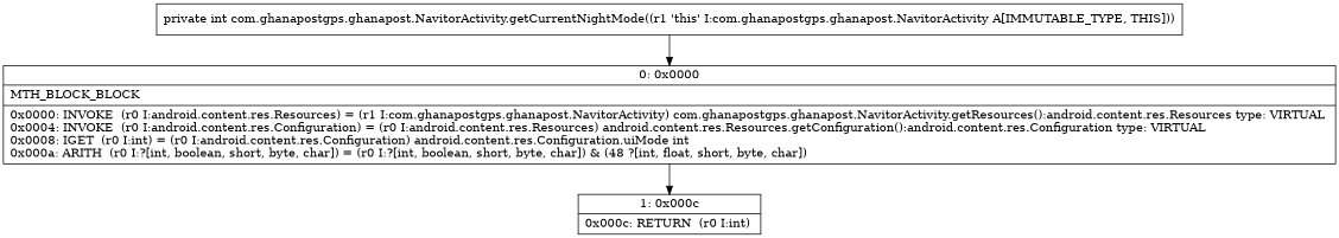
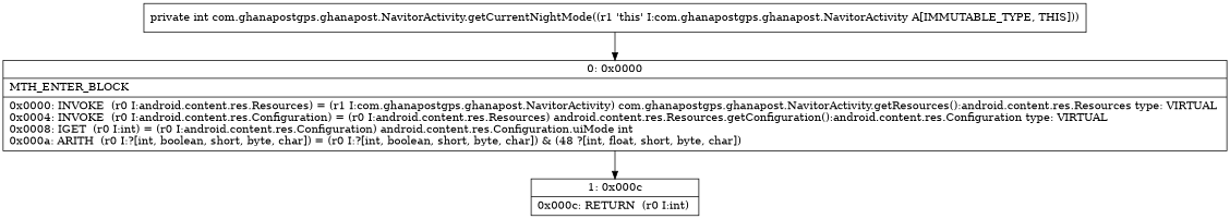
  digraph {
    node [shape=record]
-   n1 [label="{0\:\ 0x0000|MTH_BLOCK_BLOCK\l|0x0000: INVOKE  (r0 I:android.content.res.Resources) = (r1 I:com.ghanapostgps.ghanapost.NavitorActivity) com.ghanapostgps.ghanapost.NavitorActivity.getResources():android.content.res.Resources type: VIRTUAL \l0x0004: INVOKE  (r0 I:android.content.res.Configuration) = (r0 I:android.content.res.Resources) android.content.res.Resources.getConfiguration():android.content.res.Configuration type: VIRTUAL \l0x0008: IGET  (r0 I:int) = (r0 I:android.content.res.Configuration) android.content.res.Configuration.uiMode int \l0x000a: ARITH  (r0 I:?[int, boolean, short, byte, char]) = (r0 I:?[int, boolean, short, byte, char]) & (48 ?[int, float, short, byte, char]) \l}"]
+   n1 [label="{0\:\ 0x0000|MTH_ENTER_BLOCK\l|0x0000: INVOKE  (r0 I:android.content.res.Resources) = (r1 I:com.ghanapostgps.ghanapost.NavitorActivity) com.ghanapostgps.ghanapost.NavitorActivity.getResources():android.content.res.Resources type: VIRTUAL \l0x0004: INVOKE  (r0 I:android.content.res.Configuration) = (r0 I:android.content.res.Resources) android.content.res.Resources.getConfiguration():android.content.res.Configuration type: VIRTUAL \l0x0008: IGET  (r0 I:int) = (r0 I:android.content.res.Configuration) android.content.res.Configuration.uiMode int \l0x000a: ARITH  (r0 I:?[int, boolean, short, byte, char]) = (r0 I:?[int, boolean, short, byte, char]) & (48 ?[int, float, short, byte, char]) \l}"]
    n2 [label="{1\:\ 0x000c|0x000c: RETURN  (r0 I:int) \l}"]
    n3 [label="{private int com.ghanapostgps.ghanapost.NavitorActivity.getCurrentNightMode((r1 'this' I:com.ghanapostgps.ghanapost.NavitorActivity A[IMMUTABLE_TYPE, THIS])) }"]
    n1 -> n2
    n3 -> n1
  }
